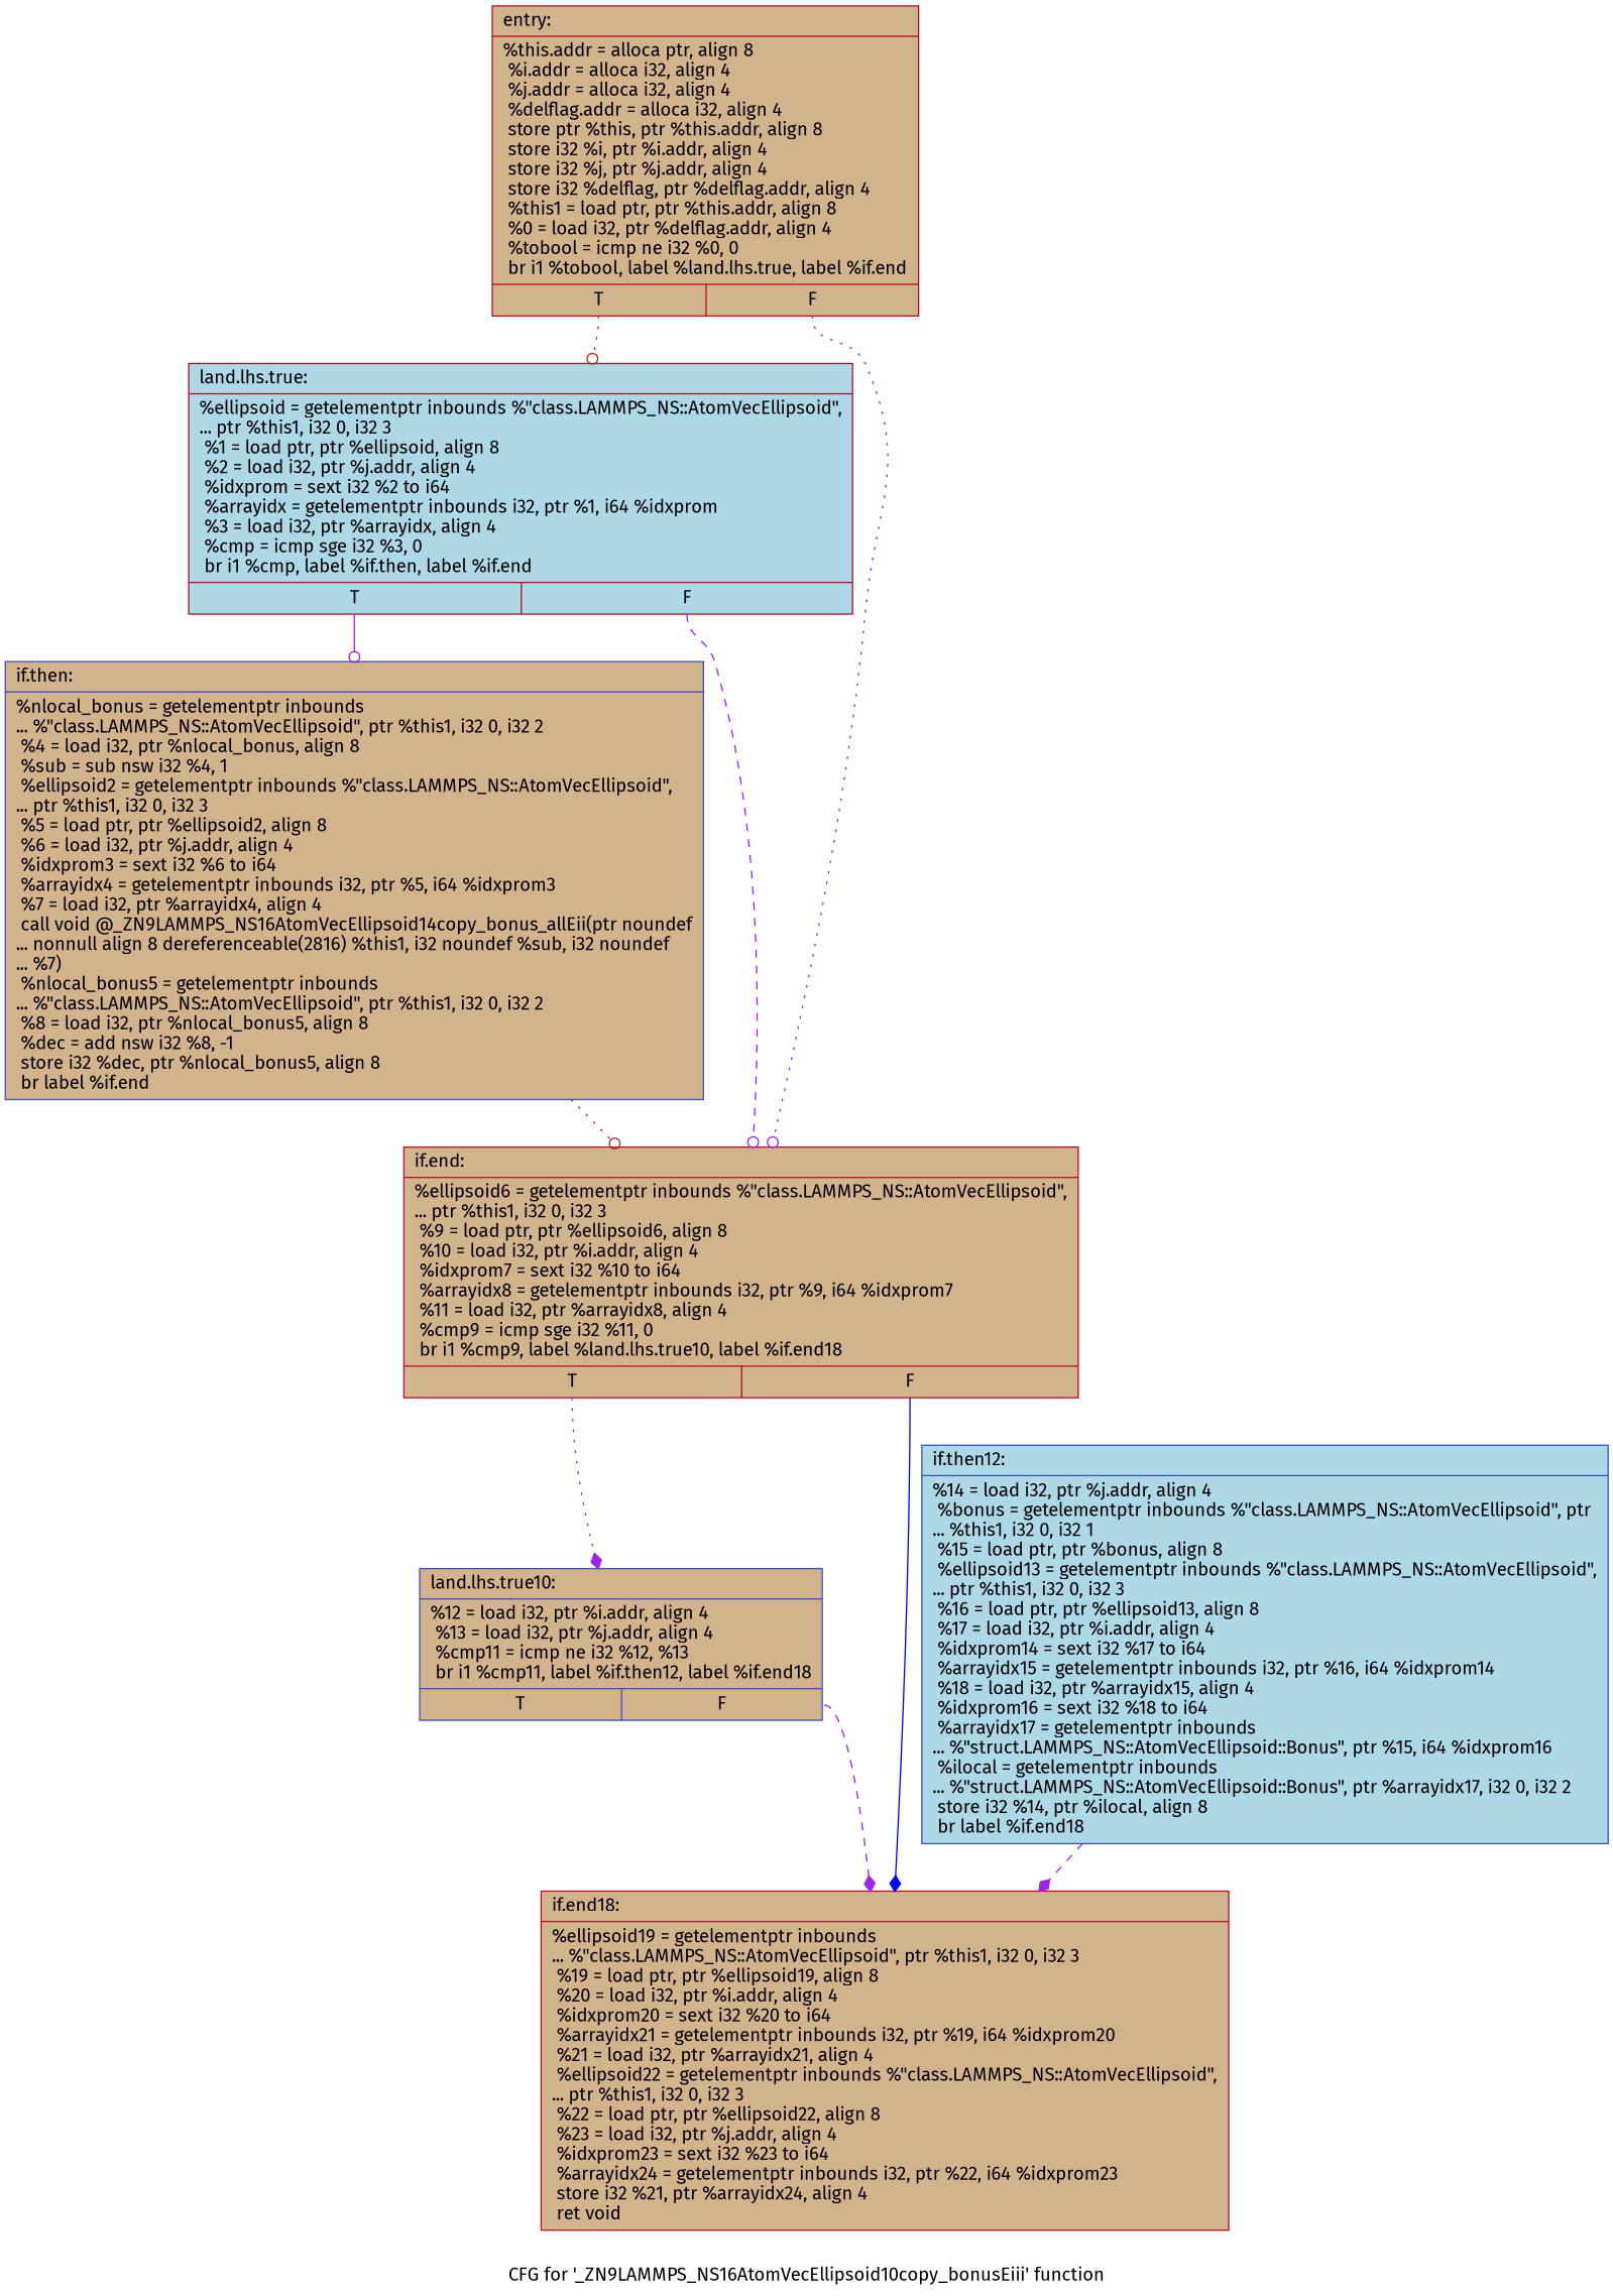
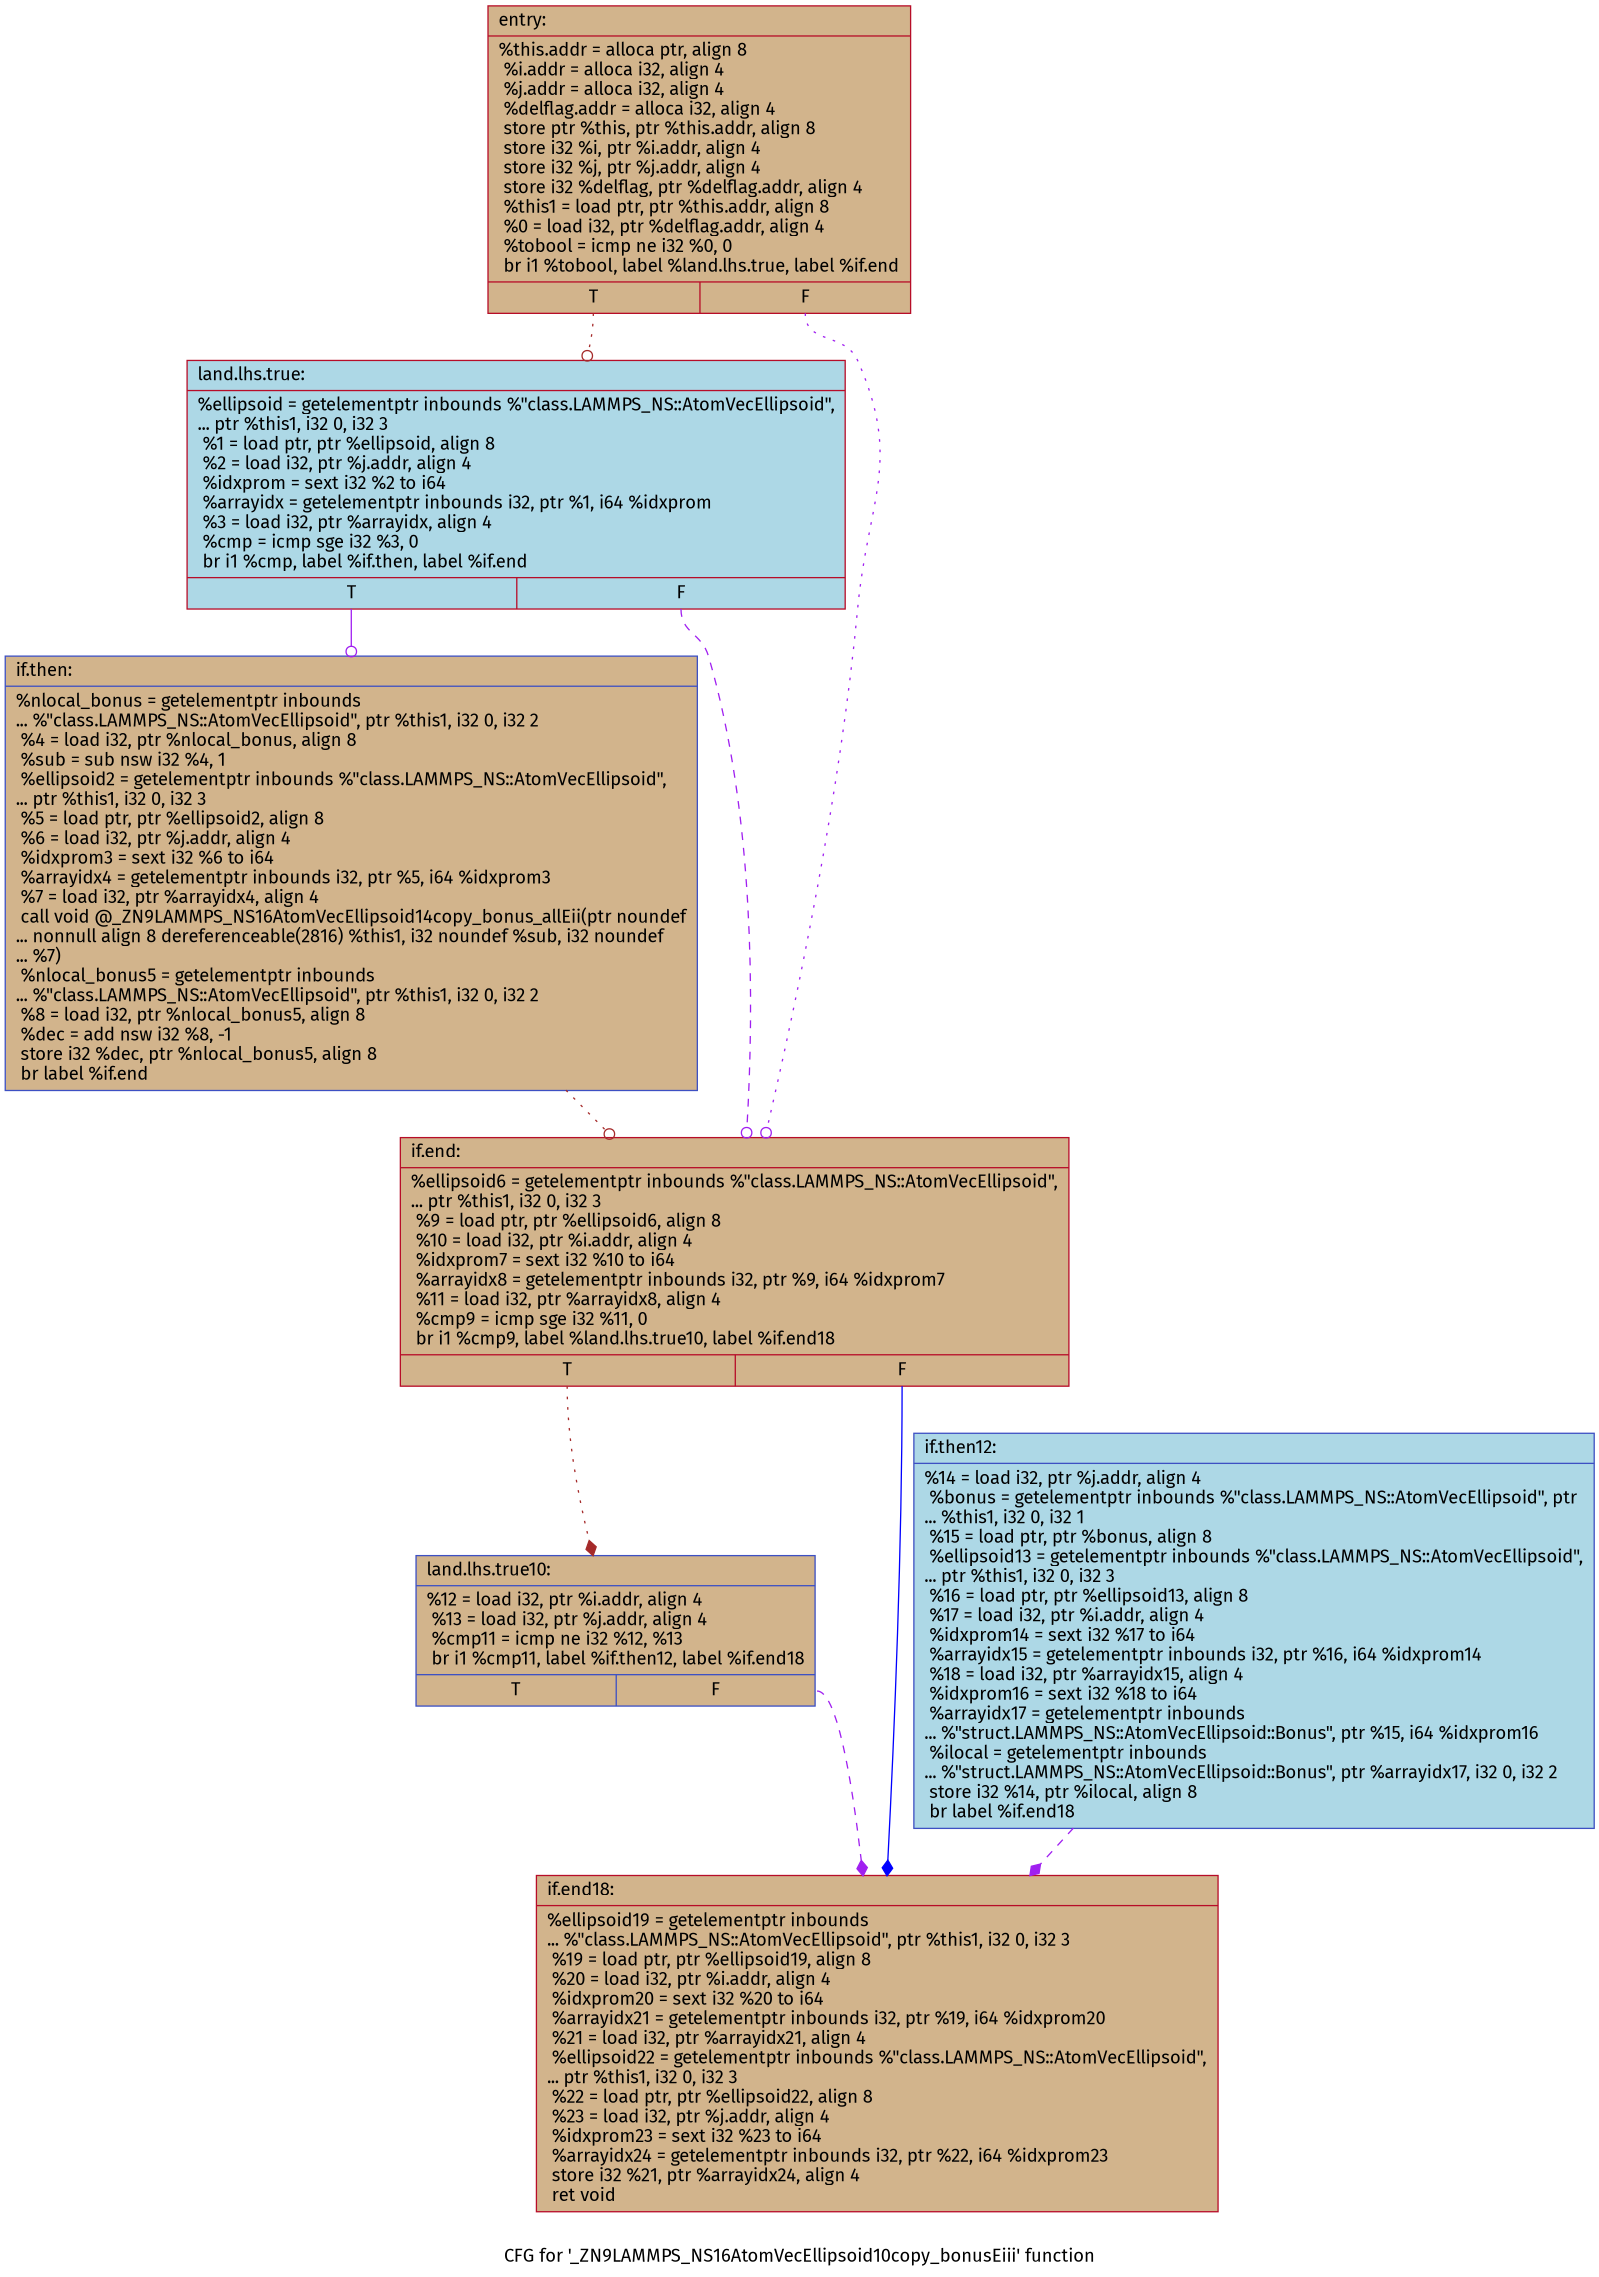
  digraph {
    fontname="Fira Sans"
    label="CFG for '_ZN9LAMMPS_NS16AtomVecEllipsoid10copy_bonusEiii' function"
    node [color="#b70d28ff" fillcolor=tan fontname="Fira Sans" shape=record style=filled]
    edge [arrowhead=odot color=purple fontname="Fira Sans" style=dotted tailport=s0]
    n1 [label="{entry:\l|  %this.addr = alloca ptr, align 8\l  %i.addr = alloca i32, align 4\l  %j.addr = alloca i32, align 4\l  %delflag.addr = alloca i32, align 4\l  store ptr %this, ptr %this.addr, align 8\l  store i32 %i, ptr %i.addr, align 4\l  store i32 %j, ptr %j.addr, align 4\l  store i32 %delflag, ptr %delflag.addr, align 4\l  %this1 = load ptr, ptr %this.addr, align 8\l  %0 = load i32, ptr %delflag.addr, align 4\l  %tobool = icmp ne i32 %0, 0\l  br i1 %tobool, label %land.lhs.true, label %if.end\l|{<s0>T|<s1>F}}"]
    n2 [fillcolor=lightblue label="{land.lhs.true:\l|  %ellipsoid = getelementptr inbounds %\"class.LAMMPS_NS::AtomVecEllipsoid\",\l... ptr %this1, i32 0, i32 3\l  %1 = load ptr, ptr %ellipsoid, align 8\l  %2 = load i32, ptr %j.addr, align 4\l  %idxprom = sext i32 %2 to i64\l  %arrayidx = getelementptr inbounds i32, ptr %1, i64 %idxprom\l  %3 = load i32, ptr %arrayidx, align 4\l  %cmp = icmp sge i32 %3, 0\l  br i1 %cmp, label %if.then, label %if.end\l|{<s0>T|<s1>F}}"]
    n3 [label="{if.end:\l|  %ellipsoid6 = getelementptr inbounds %\"class.LAMMPS_NS::AtomVecEllipsoid\",\l... ptr %this1, i32 0, i32 3\l  %9 = load ptr, ptr %ellipsoid6, align 8\l  %10 = load i32, ptr %i.addr, align 4\l  %idxprom7 = sext i32 %10 to i64\l  %arrayidx8 = getelementptr inbounds i32, ptr %9, i64 %idxprom7\l  %11 = load i32, ptr %arrayidx8, align 4\l  %cmp9 = icmp sge i32 %11, 0\l  br i1 %cmp9, label %land.lhs.true10, label %if.end18\l|{<s0>T|<s1>F}}"]
    n4 [color="#3d50c3ff" label="{if.then:\l|  %nlocal_bonus = getelementptr inbounds\l... %\"class.LAMMPS_NS::AtomVecEllipsoid\", ptr %this1, i32 0, i32 2\l  %4 = load i32, ptr %nlocal_bonus, align 8\l  %sub = sub nsw i32 %4, 1\l  %ellipsoid2 = getelementptr inbounds %\"class.LAMMPS_NS::AtomVecEllipsoid\",\l... ptr %this1, i32 0, i32 3\l  %5 = load ptr, ptr %ellipsoid2, align 8\l  %6 = load i32, ptr %j.addr, align 4\l  %idxprom3 = sext i32 %6 to i64\l  %arrayidx4 = getelementptr inbounds i32, ptr %5, i64 %idxprom3\l  %7 = load i32, ptr %arrayidx4, align 4\l  call void @_ZN9LAMMPS_NS16AtomVecEllipsoid14copy_bonus_allEii(ptr noundef\l... nonnull align 8 dereferenceable(2816) %this1, i32 noundef %sub, i32 noundef\l... %7)\l  %nlocal_bonus5 = getelementptr inbounds\l... %\"class.LAMMPS_NS::AtomVecEllipsoid\", ptr %this1, i32 0, i32 2\l  %8 = load i32, ptr %nlocal_bonus5, align 8\l  %dec = add nsw i32 %8, -1\l  store i32 %dec, ptr %nlocal_bonus5, align 8\l  br label %if.end\l}"]
    n5 [color="#3d50c3ff" label="{land.lhs.true10:\l|  %12 = load i32, ptr %i.addr, align 4\l  %13 = load i32, ptr %j.addr, align 4\l  %cmp11 = icmp ne i32 %12, %13\l  br i1 %cmp11, label %if.then12, label %if.end18\l|{<s0>T|<s1>F}}"]
    n6 [label="{if.end18:\l|  %ellipsoid19 = getelementptr inbounds\l... %\"class.LAMMPS_NS::AtomVecEllipsoid\", ptr %this1, i32 0, i32 3\l  %19 = load ptr, ptr %ellipsoid19, align 8\l  %20 = load i32, ptr %i.addr, align 4\l  %idxprom20 = sext i32 %20 to i64\l  %arrayidx21 = getelementptr inbounds i32, ptr %19, i64 %idxprom20\l  %21 = load i32, ptr %arrayidx21, align 4\l  %ellipsoid22 = getelementptr inbounds %\"class.LAMMPS_NS::AtomVecEllipsoid\",\l... ptr %this1, i32 0, i32 3\l  %22 = load ptr, ptr %ellipsoid22, align 8\l  %23 = load i32, ptr %j.addr, align 4\l  %idxprom23 = sext i32 %23 to i64\l  %arrayidx24 = getelementptr inbounds i32, ptr %22, i64 %idxprom23\l  store i32 %21, ptr %arrayidx24, align 4\l  ret void\l}"]
    n7 [color="#3d50c3ff" fillcolor=lightblue label="{if.then12:\l|  %14 = load i32, ptr %j.addr, align 4\l  %bonus = getelementptr inbounds %\"class.LAMMPS_NS::AtomVecEllipsoid\", ptr\l... %this1, i32 0, i32 1\l  %15 = load ptr, ptr %bonus, align 8\l  %ellipsoid13 = getelementptr inbounds %\"class.LAMMPS_NS::AtomVecEllipsoid\",\l... ptr %this1, i32 0, i32 3\l  %16 = load ptr, ptr %ellipsoid13, align 8\l  %17 = load i32, ptr %i.addr, align 4\l  %idxprom14 = sext i32 %17 to i64\l  %arrayidx15 = getelementptr inbounds i32, ptr %16, i64 %idxprom14\l  %18 = load i32, ptr %arrayidx15, align 4\l  %idxprom16 = sext i32 %18 to i64\l  %arrayidx17 = getelementptr inbounds\l... %\"struct.LAMMPS_NS::AtomVecEllipsoid::Bonus\", ptr %15, i64 %idxprom16\l  %ilocal = getelementptr inbounds\l... %\"struct.LAMMPS_NS::AtomVecEllipsoid::Bonus\", ptr %arrayidx17, i32 0, i32 2\l  store i32 %14, ptr %ilocal, align 8\l  br label %if.end18\l}"]
    n1 -> n2 [color=brown]
    n1 -> n3 [tailport=s1]
    n2 -> n3 [style=dashed tailport=s1]
    n2 -> n4 [style=solid]
-   n3 -> n5 [arrowhead=diamond]
+   n3 -> n5 [arrowhead=diamond color=brown]
    n3 -> n6 [arrowhead=diamond color=blue style=solid tailport=s1]
    n4 -> n3 [color=brown]
    n5 -> n6 [arrowhead=diamond style=dashed tailport=s1]
    n7 -> n6 [arrowhead=diamond style=dashed]
  }
